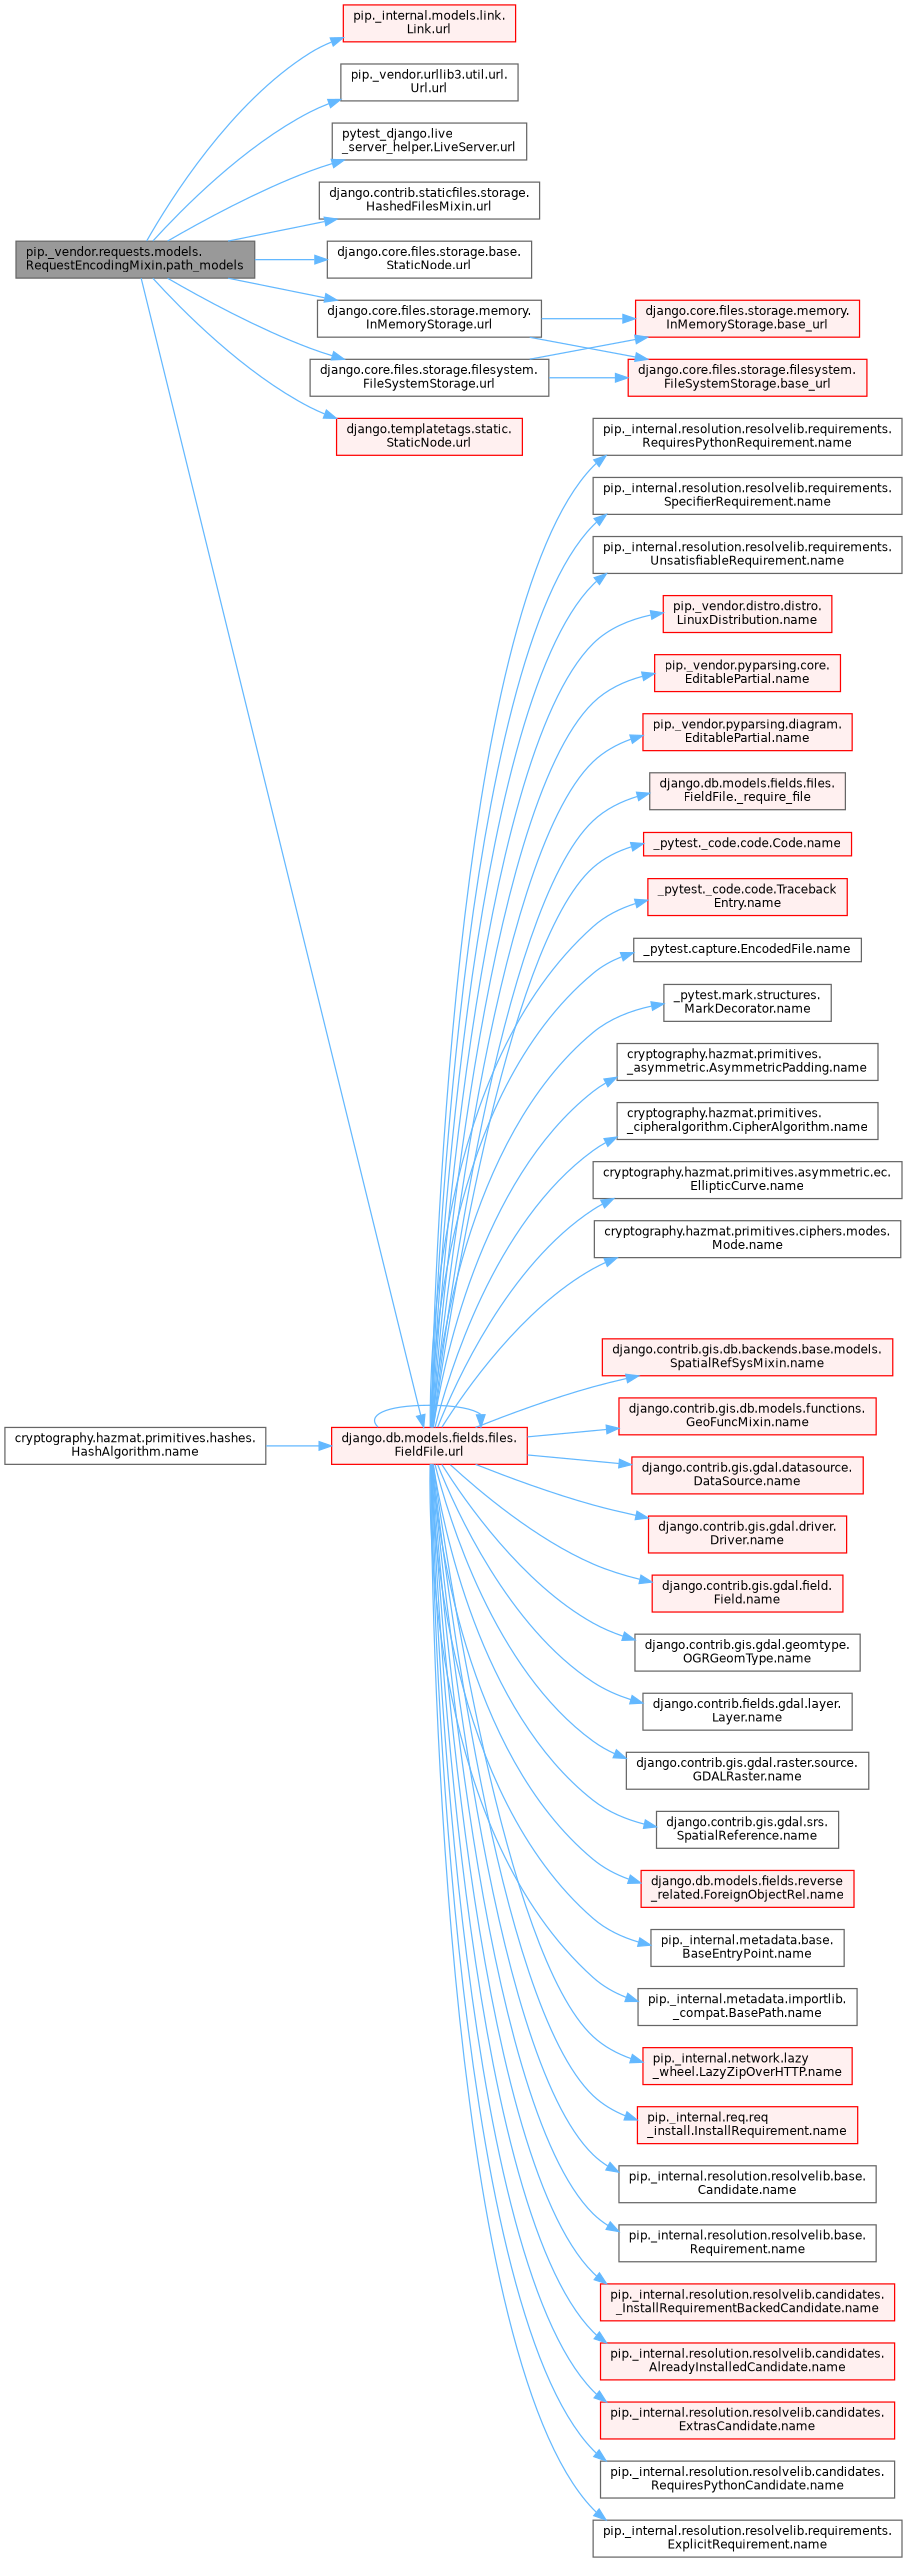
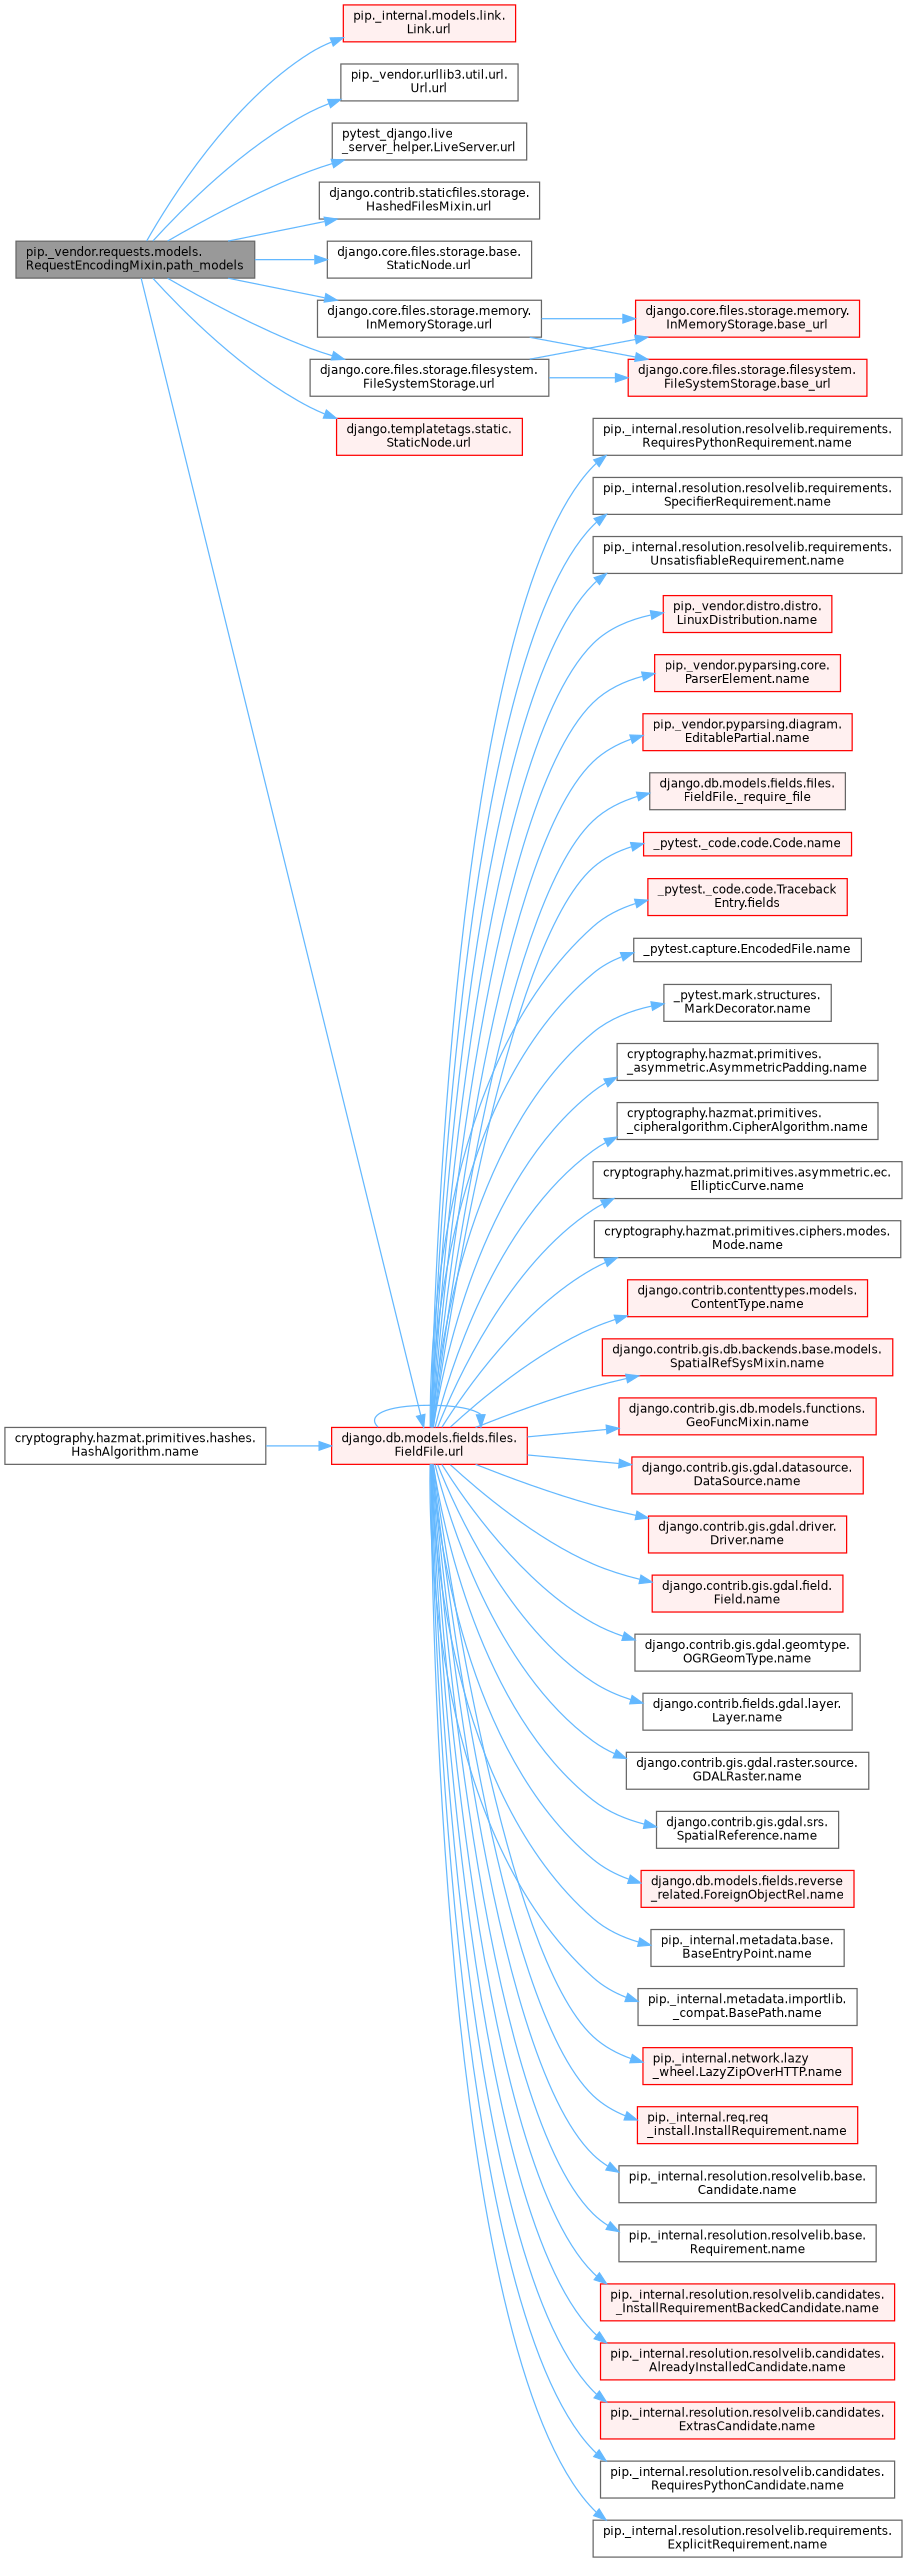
  digraph {
    rankdir=LR
    node [color=grey40 fillcolor=white fontname=Helvetica fontsize=10 shape=box style=filled]
    edge [color=steelblue1 fontname=Helvetica fontsize=10 labelfontname=Helvetica labelfontsize=10 style=solid]
    n1 [color=gray40 fillcolor=grey60 fontcolor=black height=0.2 label="pip._vendor.requests.models.\lRequestEncodingMixin.path_models" width=0.4]
    n2 [height=0.2 label="django.contrib.staticfiles.storage.\lHashedFilesMixin.url" width=0.4]
    n3 [height=0.2 label="django.core.files.storage.base.\lStaticNode.url" width=0.4]
    n4 [height=0.2 label="django.core.files.storage.filesystem.\lFileSystemStorage.url" width=0.4]
    n5 [height=0.2 label="django.core.files.storage.memory.\lInMemoryStorage.url" width=0.4]
    n6 [color=red fillcolor="#FFF0F0" height=0.2 label="django.db.models.fields.files.\lFieldFile.url" width=0.4]
    n7 [color=red fillcolor="#FFF0F0" height=0.2 label="django.templatetags.static.\lStaticNode.url" width=0.4]
    n8 [color=red fillcolor="#FFF0F0" height=0.2 label="pip._internal.models.link.\lLink.url" width=0.4]
    n9 [height=0.2 label="pip._vendor.urllib3.util.url.\lUrl.url" width=0.4]
    n10 [height=0.2 label="pytest_django.live\l_server_helper.LiveServer.url" width=0.4]
    n11 [color=red fillcolor="#FFF0F0" height=0.2 label="django.core.files.storage.filesystem.\lFileSystemStorage.base_url" width=0.4]
    n12 [color=red fillcolor="#FFF0F0" height=0.2 label="django.core.files.storage.memory.\lInMemoryStorage.base_url" width=0.4]
    n13 [fillcolor="#FFF0F0" height=0.2 label="django.db.models.fields.files.\lFieldFile._require_file" width=0.4]
    n14 [color=red fillcolor="#FFF0F0" height=0.2 label="_pytest._code.code.Code.name" width=0.4]
-   n15 [color=red fillcolor="#FFF0F0" height=0.2 label="_pytest._code.code.Traceback\lEntry.name" width=0.4]
+   n15 [color=red fillcolor="#FFF0F0" height=0.2 label="_pytest._code.code.Traceback\lEntry.fields" width=0.4]
    n16 [height=0.2 label="_pytest.capture.EncodedFile.name" width=0.4]
    n17 [height=0.2 label="_pytest.mark.structures.\lMarkDecorator.name" width=0.4]
    n18 [height=0.2 label="cryptography.hazmat.primitives.\l_asymmetric.AsymmetricPadding.name" width=0.4]
    n19 [height=0.2 label="cryptography.hazmat.primitives.\l_cipheralgorithm.CipherAlgorithm.name" width=0.4]
    n20 [height=0.2 label="cryptography.hazmat.primitives.asymmetric.ec.\lEllipticCurve.name" width=0.4]
    n21 [height=0.2 label="cryptography.hazmat.primitives.ciphers.modes.\lMode.name" width=0.4]
+   n22 [color=red fillcolor="#FFF0F0" height=0.2 label="django.contrib.contenttypes.models.\lContentType.name" width=0.4]
    n23 [color=red fillcolor="#FFF0F0" height=0.2 label="django.contrib.gis.db.backends.base.models.\lSpatialRefSysMixin.name" width=0.4]
    n24 [color=red fillcolor="#FFF0F0" height=0.2 label="django.contrib.gis.db.models.functions.\lGeoFuncMixin.name" width=0.4]
    n25 [color=red fillcolor="#FFF0F0" height=0.2 label="django.contrib.gis.gdal.datasource.\lDataSource.name" width=0.4]
    n26 [color=red fillcolor="#FFF0F0" height=0.2 label="django.contrib.gis.gdal.driver.\lDriver.name" width=0.4]
    n27 [color=red fillcolor="#FFF0F0" height=0.2 label="django.contrib.gis.gdal.field.\lField.name" width=0.4]
    n28 [height=0.2 label="django.contrib.gis.gdal.geomtype.\lOGRGeomType.name" width=0.4]
    n29 [height=0.2 label="django.contrib.fields.gdal.layer.\lLayer.name" width=0.4]
    n30 [height=0.2 label="django.contrib.gis.gdal.raster.source.\lGDALRaster.name" width=0.4]
    n31 [height=0.2 label="django.contrib.gis.gdal.srs.\lSpatialReference.name" width=0.4]
    n32 [color=red fillcolor="#FFF0F0" height=0.2 label="django.db.models.fields.reverse\l_related.ForeignObjectRel.name" width=0.4]
    n33 [height=0.2 label="pip._internal.metadata.base.\lBaseEntryPoint.name" width=0.4]
    n34 [height=0.2 label="pip._internal.metadata.importlib.\l_compat.BasePath.name" width=0.4]
    n35 [color=red fillcolor="#FFF0F0" height=0.2 label="pip._internal.network.lazy\l_wheel.LazyZipOverHTTP.name" width=0.4]
    n36 [color=red fillcolor="#FFF0F0" height=0.2 label="pip._internal.req.req\l_install.InstallRequirement.name" width=0.4]
    n37 [height=0.2 label="pip._internal.resolution.resolvelib.base.\lCandidate.name" width=0.4]
    n38 [height=0.2 label="pip._internal.resolution.resolvelib.base.\lRequirement.name" width=0.4]
    n39 [color=red fillcolor="#FFF0F0" height=0.2 label="pip._internal.resolution.resolvelib.candidates.\l_InstallRequirementBackedCandidate.name" width=0.4]
    n40 [color=red fillcolor="#FFF0F0" height=0.2 label="pip._internal.resolution.resolvelib.candidates.\lAlreadyInstalledCandidate.name" width=0.4]
    n41 [color=red fillcolor="#FFF0F0" height=0.2 label="pip._internal.resolution.resolvelib.candidates.\lExtrasCandidate.name" width=0.4]
    n42 [height=0.2 label="pip._internal.resolution.resolvelib.candidates.\lRequiresPythonCandidate.name" width=0.4]
    n43 [height=0.2 label="pip._internal.resolution.resolvelib.requirements.\lExplicitRequirement.name" width=0.4]
    n44 [height=0.2 label="pip._internal.resolution.resolvelib.requirements.\lRequiresPythonRequirement.name" width=0.4]
    n45 [height=0.2 label="pip._internal.resolution.resolvelib.requirements.\lSpecifierRequirement.name" width=0.4]
    n46 [height=0.2 label="pip._internal.resolution.resolvelib.requirements.\lUnsatisfiableRequirement.name" width=0.4]
    n47 [color=red fillcolor="#FFF0F0" height=0.2 label="pip._vendor.distro.distro.\lLinuxDistribution.name" width=0.4]
-   n48 [color=red fillcolor="#FFF0F0" height=0.2 label="pip._vendor.pyparsing.core.\lEditablePartial.name" width=0.4]
+   n48 [color=red fillcolor="#FFF0F0" height=0.2 label="pip._vendor.pyparsing.core.\lParserElement.name" width=0.4]
    n49 [color=red fillcolor="#FFF0F0" height=0.2 label="pip._vendor.pyparsing.diagram.\lEditablePartial.name" width=0.4]
    n50 [height=0.2 label="cryptography.hazmat.primitives.hashes.\lHashAlgorithm.name" width=0.4]
    n1 -> n2
    n1 -> n3
    n1 -> n4
    n1 -> n5
    n1 -> n6
    n1 -> n7
    n1 -> n8
    n1 -> n9
    n1 -> n10
    n4 -> n11
    n4 -> n12
    n5 -> n11
    n5 -> n12
    n6 -> n6
    n6 -> n13
    n6 -> n14
    n6 -> n15
    n6 -> n16
    n6 -> n17
    n6 -> n18
    n6 -> n19
    n6 -> n20
    n6 -> n21
+   n6 -> n22
    n6 -> n23
    n6 -> n24
    n6 -> n25
    n6 -> n26
    n6 -> n27
    n6 -> n28
    n6 -> n29
    n6 -> n30
    n6 -> n31
    n6 -> n32
    n6 -> n33
    n6 -> n34
    n6 -> n35
    n6 -> n36
    n6 -> n37
    n6 -> n38
    n6 -> n39
    n6 -> n40
    n6 -> n41
    n6 -> n42
    n6 -> n43
    n6 -> n44
    n6 -> n45
    n6 -> n46
    n6 -> n47
    n6 -> n48
    n6 -> n49
    n50 -> n6
  }
